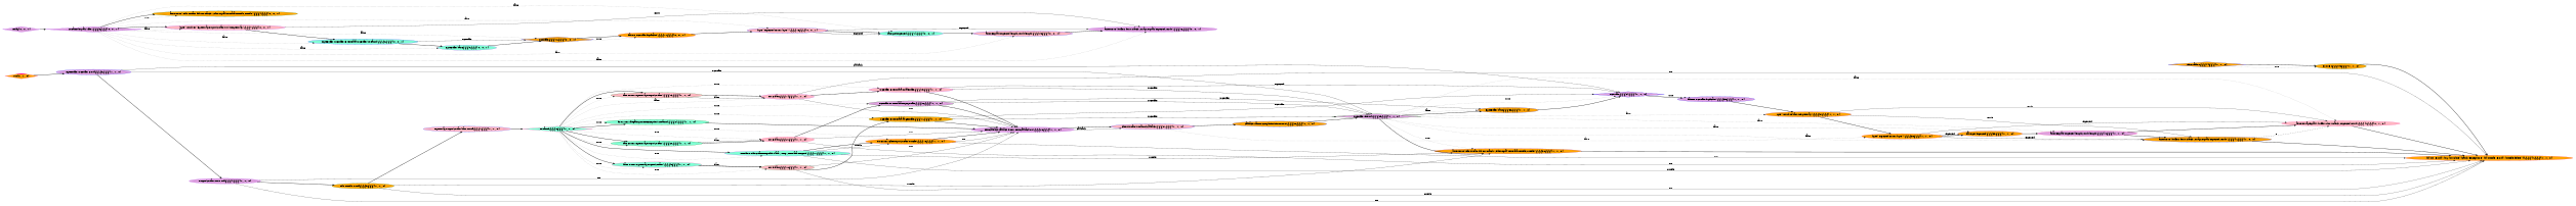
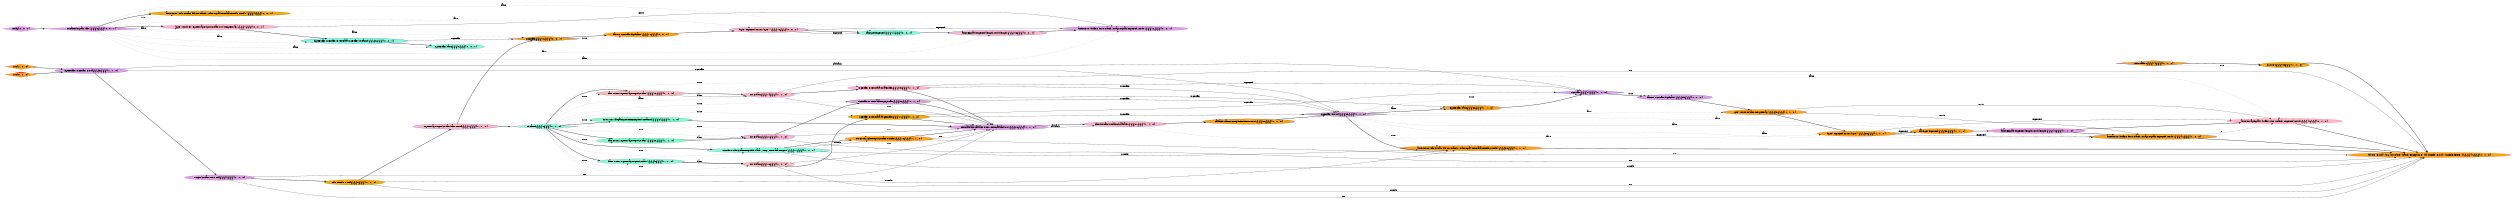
  digraph {
    rankdir=LR
    node [color=purple fillcolor=orange shape=ellipse style=filled]
    edge [style=bold]
    n1 [fillcolor=aquamarine label="base.get(expected)@@@14@@@['0', '0', '1']"]
    n2 [color=blue fillcolor=lightpink label="assertEquals(expected.length,result.length)@@@15@@@['0', '0', '1']"]
    n3 [fillcolor=plum label="assertTrue(\"buffers don't match\",Arrays.equals(expected,result))@@@16@@@['0', '0', '1']"]
    n4 [color=blue label="Throwable t@@@44@@@['1', '1', '0']" shape=diamond]
    n5 [color=darkgreen label="error = t@@@45@@@['1', '1', '0']"]
    n6 [color=deeppink label="{if (out != null) {try {out.close()}catch (Exception e) }if (outFile != null) {outFile.delete()}}@@@47@@@['1', '1', '0']"]
    n7 [fillcolor=lightpink label="byte(( result = ((ByteArrayOutputStream)out).toByteArray()@@@7@@@['0', '0', '1']"]
    n8 [color=blue fillcolor=aquamarine label="ByteBuffer srcBuffer = testData.srcBuffer(streamId)@@@8@@@['0', '0', '1']"]
    n9 [color=blue label="srcBuffer@@@10@@@['0', '0', '1']" shape=diamond]
    n10 [fillcolor=aquamarine label="ByteBuffer base@@@9@@@['0', '0', '1']"]
    n11 [color=deeppink label="run['0', '1', '0']" shape=diamond]
    n12 [color=blue fillcolor=plum label="ByteBuffer srcBuffer = null@@@3@@@['1', '1', '0']"]
    n13 [color=blue fillcolor=plum label="srcBuffer@@@34@@@['1', '1', '0']" shape=diamond]
    n14 [fillcolor=plum label="OutputStream out = null@@@4@@@['1', '1', '0']"]
    n15 [color=darkgreen fillcolor=plum label="srcBuffer == null@@@29@@@['1', '1', '0']" shape=diamond]
    n16 [color=darkgreen label="File outFile = null@@@5@@@['1', '1', '0']"]
    n17 [label="assertTrue(\"File stream did not match.\",Files.equal(testData.testFile,outFile))@@@30@@@['1', '1', '0']"]
    n18 [color=blue fillcolor=lightpink label="ByteArrayOutputStream baos = null@@@7@@@['1', '1', '0']"]
    n19 [color=deeppink fillcolor=aquamarine label="streamId@@@8@@@['1', '1', '0']" shape=diamond]
    n20 [color=blue fillcolor=lightpink label="byte(( expected = new byte((((@@@13@@@['0', '0', '1']"]
    n21 [color=deeppink label="base = srcBuffer.duplicate()@@@11@@@['0', '0', '1']"]
    n22 [color=darkgreen fillcolor=aquamarine label="baos = new ByteArrayOutputStream()@@@20@@@['1', '1', '0']"]
-   n23 [color=deeppink fillcolor=lightpink label="out = baos@@@21@@@['1', '1', '0']"]
+   n23 [color=blue fillcolor=lightpink label="out = baos@@@21@@@['1', '1', '0']"]
    n24 [fillcolor=plum label="TestCallback callback = new TestCallback(out)@@@26@@@['1', '1', '0']"]
    n25 [color=darkgreen fillcolor=plum label="srcBuffer = testData.emptyBuffer@@@22@@@['1', '1', '0']"]
    n26 [color=deeppink label="out = new FileOutputStream(outFile)@@@18@@@['1', '1', '0']"]
    n27 [color=blue fillcolor=lightpink label="client.stream(streamId,callback)@@@27@@@['1', '1', '0']"]
    n28 [fillcolor=lightpink label="out = baos@@@14@@@['1', '1', '0']"]
    n29 [fillcolor=lightpink label="srcBuffer = testData.smallBuffer@@@15@@@['1', '1', '0']"]
    n30 [fillcolor=plum label="streamId.equals(\"file\")@@@3@@@['0', '0', '1']" shape=diamond]
    n31 [color=darkgreen label="assertTrue(\"File stream did not match.\",Files.equal(testData.testFile,outFile))@@@4@@@['0', '0', '1']"]
    n32 [color=deeppink fillcolor=lightpink label="assertArrayEquals(\"buffers don't match\",expected,result)@@@41@@@['0', '1', '0']"]
    n33 [color=blue fillcolor=plum label="base = srcBuffer.duplicate()@@@35@@@['1', '1', '0']"]
    n34 [color=blue label="ByteBuffer base@@@33@@@['1', '1', '0']"]
    n35 [label="base.get(expected)@@@39@@@['1', '1', '0']"]
    n36 [color=deeppink fillcolor=plum label="assertEquals(expected.length,result.length)@@@40@@@['1', '1', '0']"]
    n37 [label="byte(( result = baos.toByteArray()@@@37@@@['1', '1', '0']"]
    n38 [color=blue label="assertTrue(\"buffers don't match\",Arrays.equals(expected,result))@@@41@@@['1', '0', '0']"]
    n39 [color=blue label="callback.waitForCompletion(timeoutMs)@@@28@@@['1', '1', '0']"]
    n40 [color=deeppink label="byte(( expected = new byte((((@@@38@@@['1', '1', '0']"]
    n41 [fillcolor=plum label="verify['0', '0', '1']" shape=diamond]
    n42 [color=darkgreen fillcolor=lightpink label="baos = new ByteArrayOutputStream()@@@13@@@['1', '1', '0']"]
    n43 [color=darkgreen fillcolor=lightpink label="out = baos@@@10@@@['1', '1', '0']"]
    n44 [color=darkgreen fillcolor=aquamarine label="throw new IllegalArgumentException(streamId)@@@24@@@['1', '1', '0']"]
    n45 [color=deeppink fillcolor=aquamarine label="baos = new ByteArrayOutputStream()@@@9@@@['1', '1', '0']"]
    n46 [color=darkgreen label="srcBuffer = testData.largeBuffer@@@11@@@['1', '1', '0']"]
    n47 [fillcolor=aquamarine label="outFile = File.createTempFile(\"data\",\".tmp\",testData.tempDir)@@@17@@@['1', '1', '0']"]
+   n48 [label="run['1', '0', '0']" shape=diamond]
    n1 -> n2
    n2 -> n3
    n4 -> n5
    n4 -> n5 [label=true style=dotted]
    n5 -> n6
    n7 -> n3 [label=result style=solid]
    n7 -> n8
    n8 -> n9 [label=srcBuffer style=solid]
    n8 -> n10
    n9 -> n21
    n9 -> n21 [label=true style=dotted]
-   n10 -> n9
+   n18 -> n9
    n11 -> n12
    n12 -> n13 [label=callback style=solid]
    n12 -> n14
    n12 -> n15 [label=srcBuffer style=solid]
    n13 -> n33 [label=true style=dotted]
    n13 -> n33
    n14 -> n6 [label=out style=solid]
    n14 -> n16
    n14 -> n24 [label=out style=solid]
    n15 -> n13 [label=true style=dotted]
    n15 -> n17
    n15 -> n17 [label=true style=dotted]
    n15 -> n32 [label=false style=dotted]
    n15 -> n34
    n15 -> n34 [label=false style=dotted]
    n15 -> n35 [label=false style=dotted]
    n15 -> n36 [label=false style=dotted]
    n15 -> n37 [label=false style=dotted]
    n15 -> n38 [label=false style=dotted]
    n16 -> n6 [label=outFile style=solid]
    n16 -> n17 [label=outFile style=solid]
    n16 -> n18
    n17 -> n6
    n18 -> n19
    n19 -> n22 [label=true style=dotted]
    n19 -> n22
    n19 -> n23 [label=true style=dotted]
    n19 -> n25 [label=true style=dotted]
    n19 -> n26 [label=true style=dotted]
    n19 -> n28 [label=false style=dotted]
    n19 -> n29 [label=true style=dotted]
    n19 -> n42
    n19 -> n42 [label=true style=dotted]
    n19 -> n43 [label=true style=dotted]
    n19 -> n44 [label=true style=dotted]
    n19 -> n44
    n19 -> n45 [label=true style=dotted]
    n19 -> n45
    n19 -> n46 [label=true style=dotted]
    n19 -> n47 [label=true style=dotted]
    n19 -> n47
    n20 -> n1 [label=expected style=solid]
    n20 -> n1
    n20 -> n3 [label=expected style=solid]
    n21 -> n20
    n22 -> n23
    n22 -> n23 [label=baos style=solid]
    n23 -> n6 [label=out style=solid]
    n23 -> n24 [label=out style=solid]
    n23 -> n25
    n24 -> n27 [label=callback style=solid]
    n24 -> n27
    n25 -> n15 [label=srcBuffer style=solid]
    n25 -> n24
    n25 -> n34 [label=srcBuffer style=solid]
    n26 -> n6 [label=out style=solid]
    n26 -> n24 [label=out style=solid]
    n26 -> n24
    n27 -> n39
    n27 -> n40 [label=false style=dotted]
    n28 -> n6 [label=out style=solid]
    n28 -> n24 [label=out style=solid]
    n28 -> n29
    n29 -> n13 [label=expected style=solid]
    n29 -> n15 [label=srcBuffer style=solid]
    n29 -> n24
    n30 -> n1 [label=false style=dotted]
    n30 -> n2 [label=false style=dotted]
    n30 -> n3 [label=false style=dotted]
    n30 -> n7
    n30 -> n7 [label=false style=dotted]
    n30 -> n8 [label=false style=dotted]
    n30 -> n9 [label=false style=dotted]
    n30 -> n10 [label=false style=dotted]
    n30 -> n20 [label=false style=dotted]
    n30 -> n31 [label=true style=dotted]
    n30 -> n31
    n32 -> n6
    n33 -> n37
    n34 -> n13
    n35 -> n36
    n36 -> n32
    n36 -> n38
    n37 -> n32 [label=result style=solid]
    n37 -> n38 [label=result style=solid]
    n37 -> n40
    n38 -> n6
    n38 -> n32 [label=0 style=dashed]
    n39 -> n15
    n40 -> n32 [label=expected style=solid]
    n40 -> n35
    n40 -> n35 [label=expected style=solid]
    n40 -> n38 [label=expected style=solid]
    n41 -> n30
    n42 -> n28
    n42 -> n28 [label=baos style=solid]
    n43 -> n6 [label=out style=solid]
    n43 -> n24 [label=out style=solid]
    n43 -> n46
    n44 -> n24
    n45 -> n43 [label=baos style=solid]
    n45 -> n43
    n46 -> n13 [label=srcBuffer style=solid]
    n46 -> n15 [label=srcBuffer style=solid]
    n46 -> n24
    n47 -> n6 [label=outFile style=solid]
    n47 -> n17 [label=outFile style=solid]
    n47 -> n26 [label=outFile style=solid]
    n47 -> n26
+   n48 -> n12
  }
